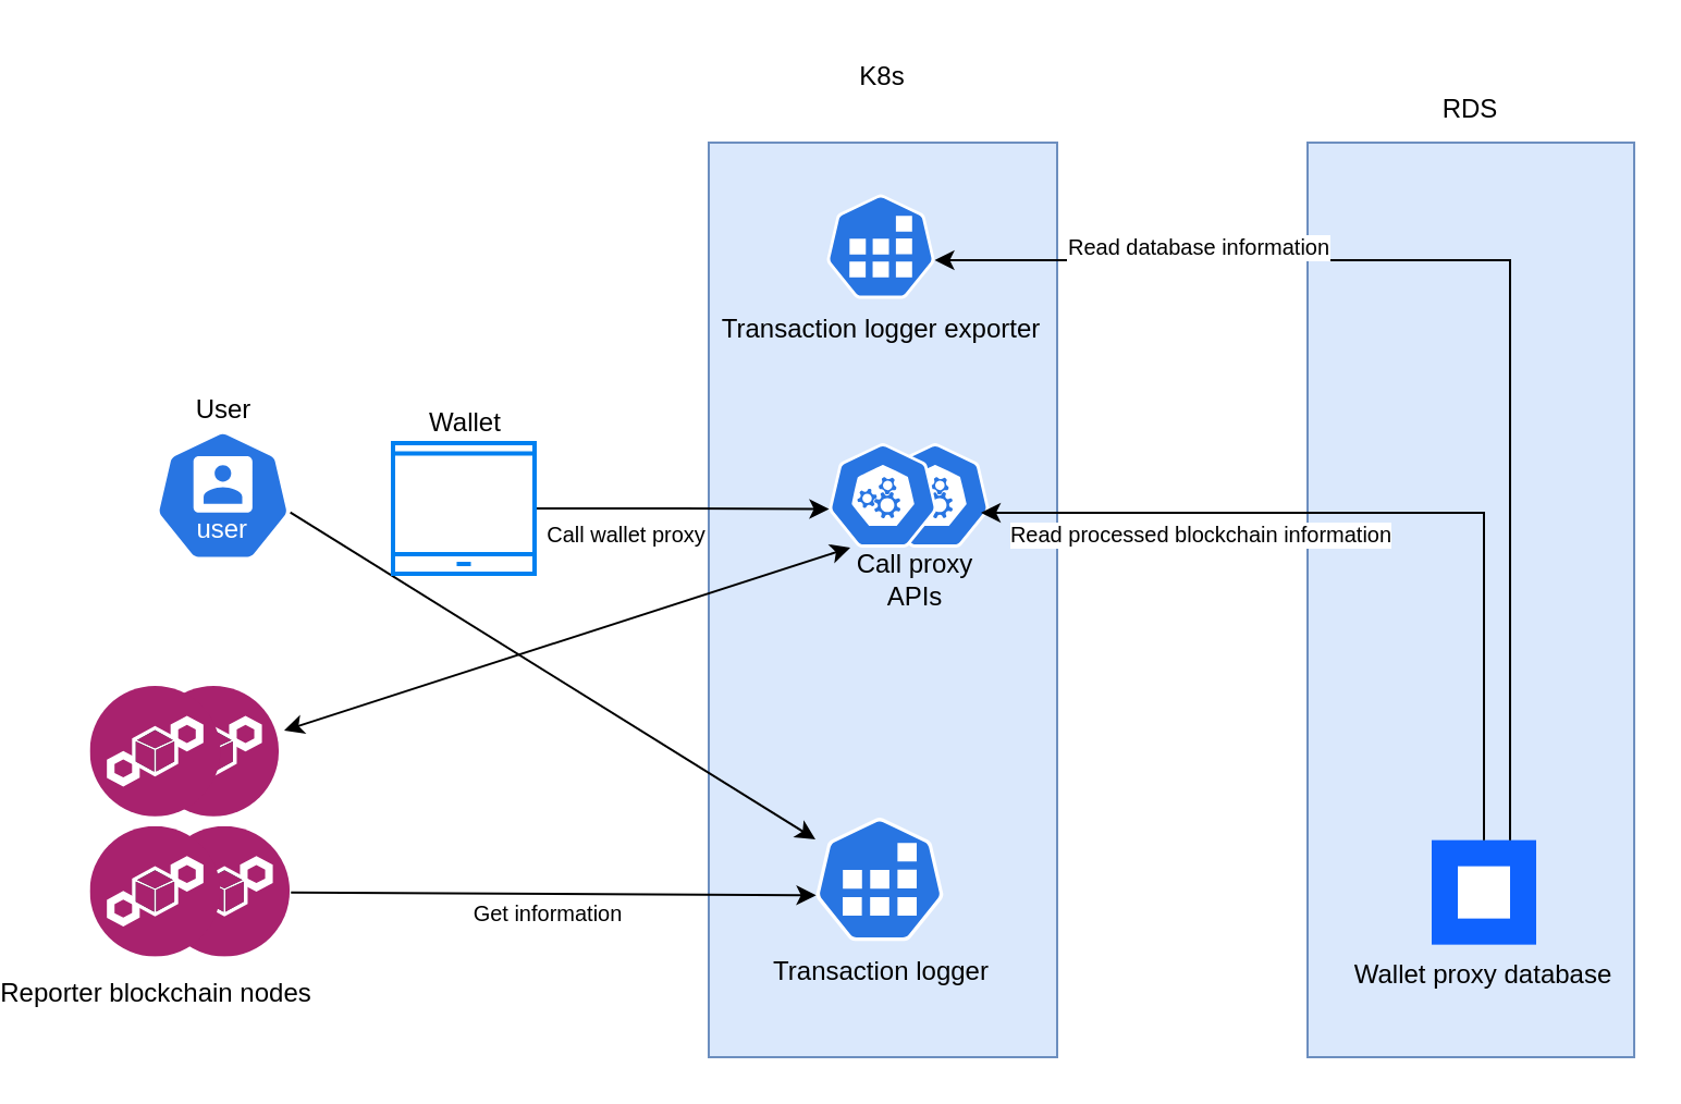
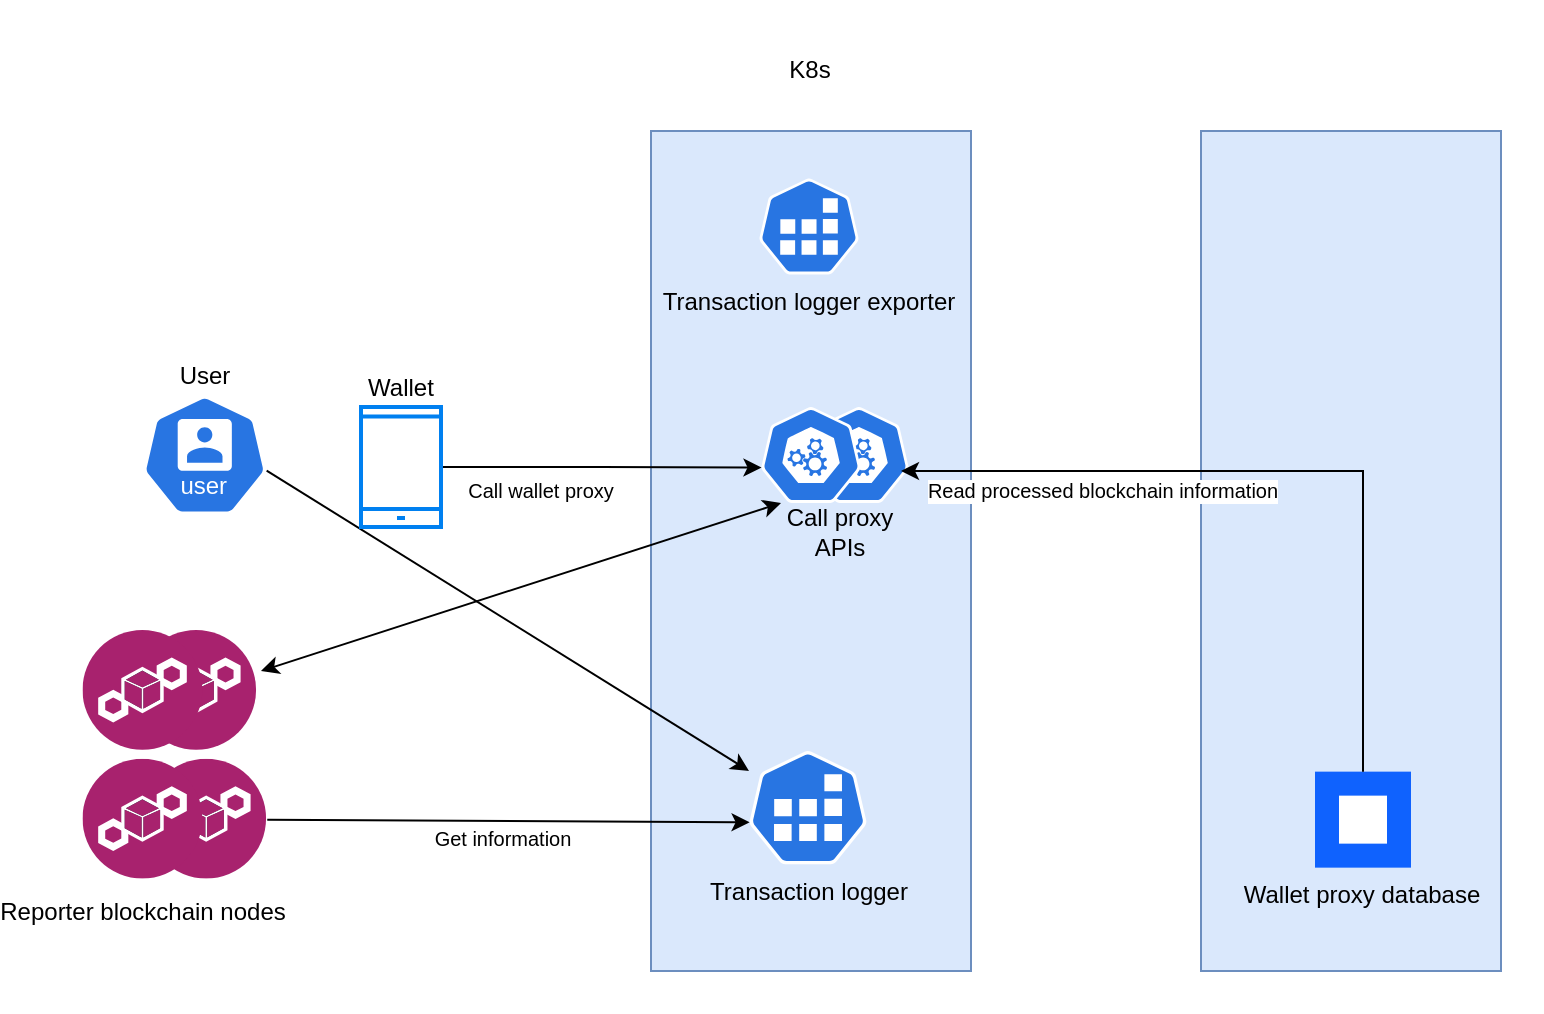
  <mxCell id="0" />
  <mxCell id="1" parent="0" />
  <mxCell id="2" value="" style="rounded=0;whiteSpace=wrap;html=1;fillColor=#dae8fc;strokeColor=#6c8ebf;" parent="1" vertex="1"><mxGeometry x="579" y="65" width="150" height="420" as="geometry" /></mxCell>
  <mxCell id="3" value="" style="rounded=0;whiteSpace=wrap;html=1;fillColor=#dae8fc;strokeColor=#6c8ebf;" parent="1" vertex="1"><mxGeometry x="304" y="65" width="160" height="420" as="geometry" /></mxCell>
  <mxCell id="4" value="" style="aspect=fixed;sketch=0;html=1;dashed=0;whitespace=wrap;verticalLabelPosition=bottom;verticalAlign=top;fillColor=#2875E2;strokeColor=#ffffff;points=[[0.005,0.63,0],[0.1,0.2,0],[0.9,0.2,0],[0.5,0,0],[0.995,0.63,0],[0.72,0.99,0],[0.5,1,0],[0.28,0.99,0]];shape=mxgraph.kubernetes.icon2;prIcon=api" parent="1" vertex="1"><mxGeometry x="383" y="203" width="50" height="48" as="geometry" /></mxCell>
  <mxCell id="5" value="" style="image;aspect=fixed;perimeter=ellipsePerimeter;html=1;align=center;shadow=0;dashed=0;fontColor=light-dark(#000000, #6592cd);labelBackgroundColor=default;fontSize=12;spacingTop=3;image=img/lib/ibm/blockchain/blockchain.svg;" parent="1" vertex="1"><mxGeometry x="52.13" y="379.32" width="60" height="60" as="geometry" /></mxCell>
  <mxCell id="6" value="" style="aspect=fixed;sketch=0;html=1;dashed=0;whitespace=wrap;verticalLabelPosition=top;verticalAlign=bottom;fillColor=#2875E2;strokeColor=#ffffff;points=[[0.005,0.63,0],[0.1,0.2,0],[0.9,0.2,0],[0.5,0,0],[0.995,0.63,0],[0.72,0.99,0],[0.5,1,0],[0.28,0.99,0]];shape=mxgraph.kubernetes.icon2;prIcon=api;labelPosition=center;align=center;" parent="1" vertex="1"><mxGeometry x="359" y="203" width="50" height="48" as="geometry" /></mxCell>
  <mxCell id="7" value="Transaction logger" style="aspect=fixed;sketch=0;html=1;dashed=0;whitespace=wrap;verticalLabelPosition=bottom;verticalAlign=top;fillColor=#2875E2;strokeColor=#ffffff;points=[[0.005,0.63,0],[0.1,0.2,0],[0.9,0.2,0],[0.5,0,0],[0.995,0.63,0],[0.72,0.99,0],[0.5,1,0],[0.28,0.99,0]];shape=mxgraph.kubernetes.icon2;prIcon=job" parent="1" vertex="1"><mxGeometry x="353" y="375" width="59" height="56.64" as="geometry" /></mxCell>
  <mxCell id="8" value="Get information" style="rounded=0;orthogonalLoop=1;jettySize=auto;html=1;entryX=0.005;entryY=0.63;entryDx=0;entryDy=0;entryPerimeter=0;fontSize=10;" parent="1" source="5" target="7" edge="1"><mxGeometry x="-0.025" y="-9" relative="1" as="geometry"><mxPoint as="offset" /></mxGeometry></mxCell>
  <mxCell id="9" value="Wallet proxy database" style="shape=rect;fillColor=#0F62FE;aspect=fixed;resizable=0;labelPosition=center;verticalLabelPosition=bottom;align=center;verticalAlign=top;strokeColor=none;fontSize=12;" parent="1" vertex="1"><mxGeometry x="636" y="385.32" width="48" height="48" as="geometry" /></mxCell>
  <mxCell id="10" value="" style="fillColor=#ffffff;strokeColor=none;dashed=0;outlineConnect=0;html=1;labelPosition=center;verticalLabelPosition=bottom;verticalAlign=top;part=1;movable=0;resizable=0;rotatable=0;shape=mxgraph.ibm_cloud.database--postgresql" parent="9" vertex="1"><mxGeometry width="24" height="24" relative="1" as="geometry"><mxPoint x="12" y="12" as="offset" /></mxGeometry></mxCell>
  <mxCell id="11" value="K8s" style="text;html=1;align=center;verticalAlign=middle;whiteSpace=wrap;rounded=0;" parent="1" vertex="1"><mxGeometry x="354" y="20" width="60" height="30" as="geometry" /></mxCell>
- <mxCell id="12" value="RDS" style="text;html=1;align=center;verticalAlign=middle;whiteSpace=wrap;rounded=0;" parent="1" vertex="1"><mxGeometry x="624" y="35" width="60" height="30" as="geometry" /></mxCell>
  <mxCell id="13" value="User" style="aspect=fixed;sketch=0;html=1;dashed=0;whitespace=wrap;verticalLabelPosition=top;verticalAlign=bottom;fillColor=#2875E2;strokeColor=#ffffff;points=[[0.005,0.63,0],[0.1,0.2,0],[0.9,0.2,0],[0.5,0,0],[0.995,0.63,0],[0.72,0.99,0],[0.5,1,0],[0.28,0.99,0]];shape=mxgraph.kubernetes.icon2;kubernetesLabel=1;prIcon=user;labelPosition=center;align=center;" parent="1" vertex="1"><mxGeometry x="49.64" y="197" width="62.49" height="60" as="geometry" /></mxCell>
  <mxCell id="14" style="rounded=0;orthogonalLoop=1;jettySize=auto;html=1;exitX=0.995;exitY=0.63;exitDx=0;exitDy=0;exitPerimeter=0;" parent="1" source="13" target="7" edge="1"><mxGeometry relative="1" as="geometry"><mxPoint x="110" y="311.25" as="sourcePoint" /><mxPoint x="149" y="235" as="targetPoint" /></mxGeometry></mxCell>
  <mxCell id="15" value="Call wallet proxy" style="edgeStyle=orthogonalEdgeStyle;rounded=0;orthogonalLoop=1;jettySize=auto;html=1;fontSize=10;entryX=0.005;entryY=0.63;entryDx=0;entryDy=0;entryPerimeter=0;" parent="1" source="18" target="6" edge="1"><mxGeometry x="-0.377" y="-12" relative="1" as="geometry"><mxPoint x="219" y="75" as="sourcePoint" /><mxPoint x="259" y="216" as="targetPoint" /><Array as="points" /><mxPoint as="offset" /></mxGeometry></mxCell>
  <mxCell id="16" value="Read processed blockchain information" style="edgeStyle=orthogonalEdgeStyle;rounded=0;orthogonalLoop=1;jettySize=auto;html=1;exitX=0.5;exitY=0;exitDx=0;exitDy=0;fontSize=10;" parent="1" source="9" edge="1"><mxGeometry x="0.466" y="10" relative="1" as="geometry"><mxPoint x="429" y="235" as="targetPoint" /><Array as="points"><mxPoint x="660" y="235" /><mxPoint x="429" y="235" /></Array><mxPoint as="offset" /></mxGeometry></mxCell>
  <mxCell id="17" value="Call proxy APIs" style="text;html=1;align=center;verticalAlign=middle;whiteSpace=wrap;rounded=0;" parent="1" vertex="1"><mxGeometry x="369" y="251" width="60" height="30" as="geometry" /></mxCell>
- <mxCell id="18" value="Wallet" style="html=1;verticalLabelPosition=top;align=center;labelBackgroundColor=#ffffff;verticalAlign=bottom;strokeWidth=2;strokeColor=#0080F0;shadow=0;dashed=0;shape=mxgraph.ios7.icons.smartphone;labelPosition=center;" parent="1" vertex="1"><mxGeometry x="159" y="203" width="65" height="60" as="geometry" /></mxCell>
+ <mxCell id="18" value="Wallet" style="html=1;verticalLabelPosition=top;align=center;labelBackgroundColor=#ffffff;verticalAlign=bottom;strokeWidth=2;strokeColor=#0080F0;shadow=0;dashed=0;shape=mxgraph.ios7.icons.smartphone;labelPosition=center;" parent="1" vertex="1"><mxGeometry x="159" y="203" width="40" height="60" as="geometry" /></mxCell>
  <mxCell id="19" value="Transaction logger exporter" style="aspect=fixed;sketch=0;html=1;dashed=0;whitespace=wrap;verticalLabelPosition=bottom;verticalAlign=top;fillColor=#2875E2;strokeColor=#ffffff;points=[[0.005,0.63,0],[0.1,0.2,0],[0.9,0.2,0],[0.5,0,0],[0.995,0.63,0],[0.72,0.99,0],[0.5,1,0],[0.28,0.99,0]];shape=mxgraph.kubernetes.icon2;prIcon=job" parent="1" vertex="1"><mxGeometry x="358" y="88.75" width="50" height="48" as="geometry" /></mxCell>
- <mxCell id="20" value="Read database information" style="edgeStyle=orthogonalEdgeStyle;rounded=0;orthogonalLoop=1;jettySize=auto;html=1;entryX=0.995;entryY=0.63;entryDx=0;entryDy=0;entryPerimeter=0;exitX=0.75;exitY=0;exitDx=0;exitDy=0;fontSize=10;" parent="1" source="9" target="19" edge="1"><mxGeometry x="0.542" y="-6" relative="1" as="geometry"><mxPoint x="679" y="335" as="sourcePoint" /><Array as="points"><mxPoint x="672" y="119" /></Array><mxPoint as="offset" /></mxGeometry></mxCell>
  <mxCell id="21" value="Reporter blockchain nodes" style="image;aspect=fixed;perimeter=ellipsePerimeter;html=1;align=center;shadow=0;dashed=0;fontColor=light-dark(#000000, #6592cd);labelBackgroundColor=default;fontSize=12;spacingTop=3;image=img/lib/ibm/blockchain/blockchain.svg;" vertex="1" parent="1"><mxGeometry x="20.25" y="379.32" width="60" height="60" as="geometry" /></mxCell>
  <mxCell id="22" value="" style="image;aspect=fixed;perimeter=ellipsePerimeter;html=1;align=center;shadow=0;dashed=0;fontColor=light-dark(#000000, #6592cd);labelBackgroundColor=default;fontSize=12;spacingTop=3;image=img/lib/ibm/blockchain/blockchain.svg;" vertex="1" parent="1"><mxGeometry x="47.13" y="315" width="60" height="60" as="geometry" /></mxCell>
  <mxCell id="23" value="" style="endArrow=classic;startArrow=classic;html=1;rounded=0;entryX=0;entryY=0;entryDx=0;entryDy=0;" edge="1" parent="1" target="17"><mxGeometry width="50" height="50" relative="1" as="geometry"><mxPoint x="109" y="335" as="sourcePoint" /><mxPoint x="409" y="395" as="targetPoint" /></mxGeometry></mxCell>
  <mxCell id="24" value="" style="image;aspect=fixed;perimeter=ellipsePerimeter;html=1;align=center;shadow=0;dashed=0;fontColor=light-dark(#000000, #6592cd);labelBackgroundColor=default;fontSize=12;spacingTop=3;image=img/lib/ibm/blockchain/blockchain.svg;" vertex="1" parent="1"><mxGeometry x="20.25" y="315" width="60" height="60" as="geometry" /></mxCell>
